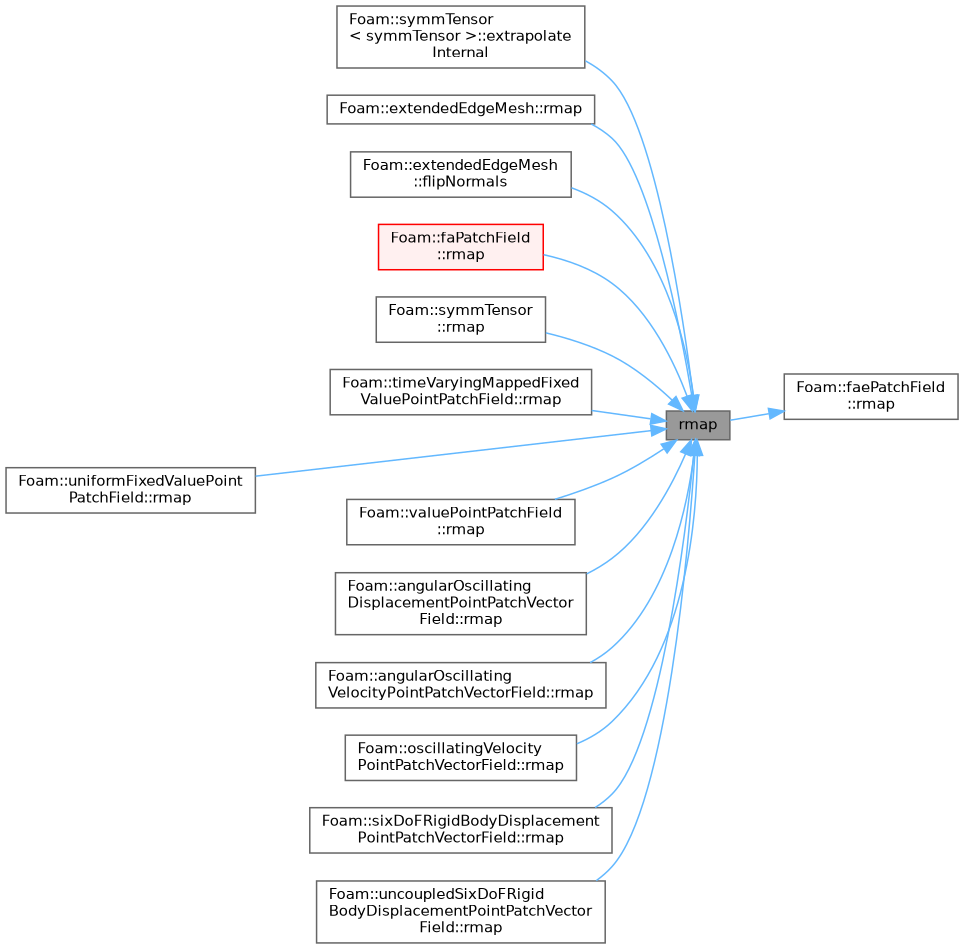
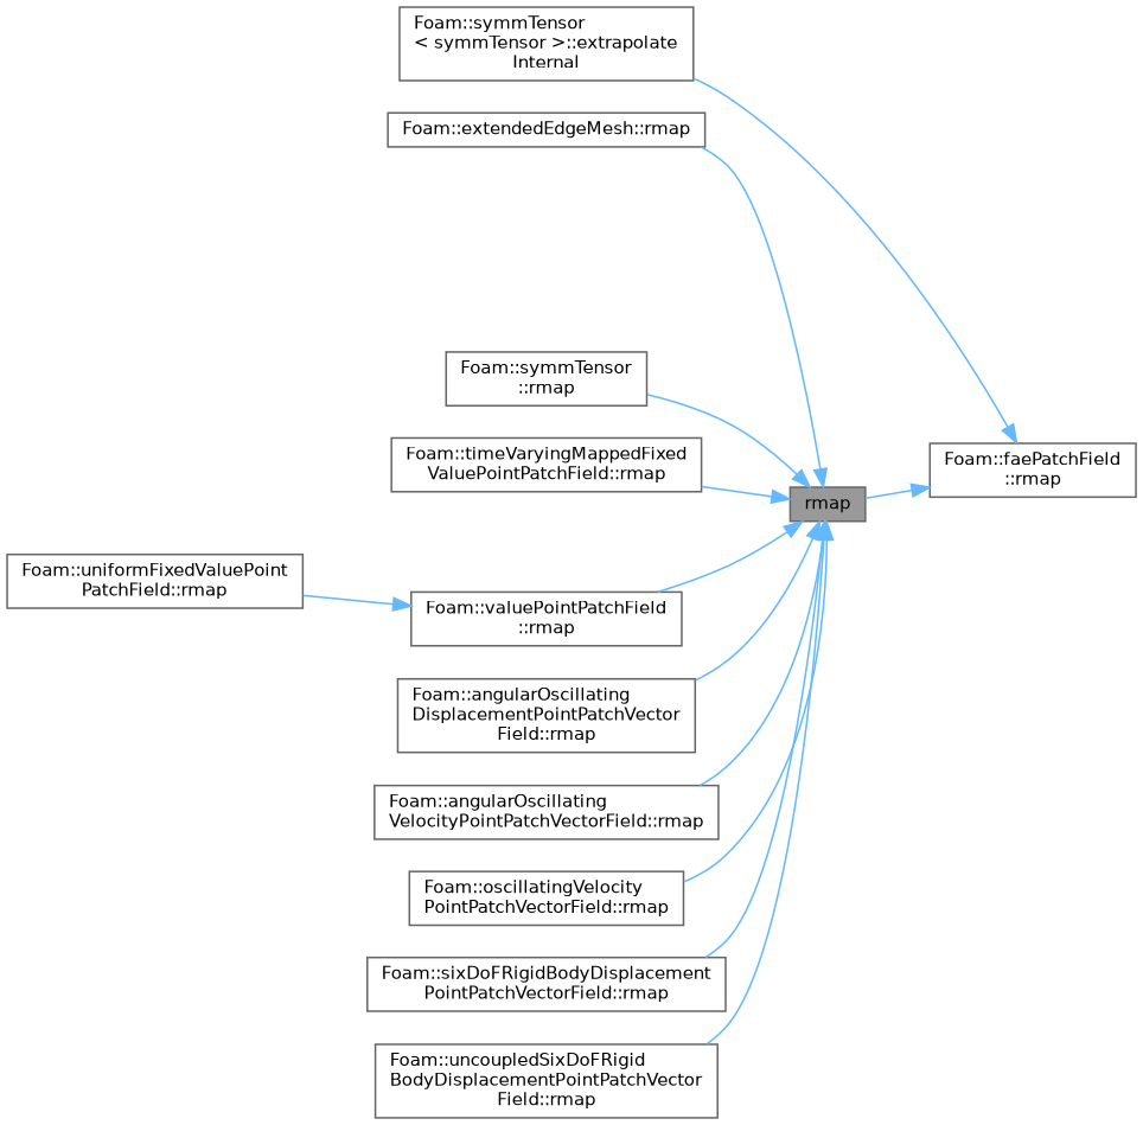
  digraph {
    rankdir=RL
    node [color=grey40 fillcolor=white fontname=Helvetica fontsize=10 shape=box style=filled]
    edge [color=steelblue1 dir=back fontname=Helvetica fontsize=10 labelfontname=Helvetica labelfontsize=10 style=solid]
    n1 [color=gray40 fillcolor=grey60 fontcolor=black height=0.2 label=rmap width=0.4]
    n2 [height=0.2 label="Foam::extendedEdgeMesh::rmap" width=0.4]
    n3 [height=0.2 label="Foam::symmTensor\l\< symmTensor \>::extrapolate\lInternal" width=0.4]
-   n4 [height=0.2 label="Foam::extendedEdgeMesh\l::flipNormals" width=0.4]
-   n5 [color=red fillcolor="#FFF0F0" height=0.2 label="Foam::faPatchField\l::rmap" width=0.4]
    n6 [height=0.2 label="Foam::symmTensor\l::rmap" width=0.4]
    n7 [height=0.2 label="Foam::timeVaryingMappedFixed\lValuePointPatchField::rmap" width=0.4]
    n8 [height=0.2 label="Foam::uniformFixedValuePoint\lPatchField::rmap" width=0.4]
    n9 [height=0.2 label="Foam::valuePointPatchField\l::rmap" width=0.4]
    n10 [height=0.2 label="Foam::angularOscillating\lDisplacementPointPatchVector\lField::rmap" width=0.4]
    n11 [height=0.2 label="Foam::angularOscillating\lVelocityPointPatchVectorField::rmap" width=0.4]
    n12 [height=0.2 label="Foam::oscillatingVelocity\lPointPatchVectorField::rmap" width=0.4]
    n13 [height=0.2 label="Foam::sixDoFRigidBodyDisplacement\lPointPatchVectorField::rmap" width=0.4]
    n14 [height=0.2 label="Foam::uncoupledSixDoFRigid\lBodyDisplacementPointPatchVector\lField::rmap" width=0.4]
    n15 [height=0.2 label="Foam::faePatchField\l::rmap" width=0.4]
    n1 -> n2
-   n1 -> n3
-   n1 -> n4
-   n1 -> n5
+   n15 -> n3
    n1 -> n6
    n1 -> n7
-   n1 -> n8
+   n9 -> n8
    n1 -> n9
    n1 -> n10
    n1 -> n11
    n1 -> n12
    n1 -> n13
    n1 -> n14
    n15 -> n1
  }
